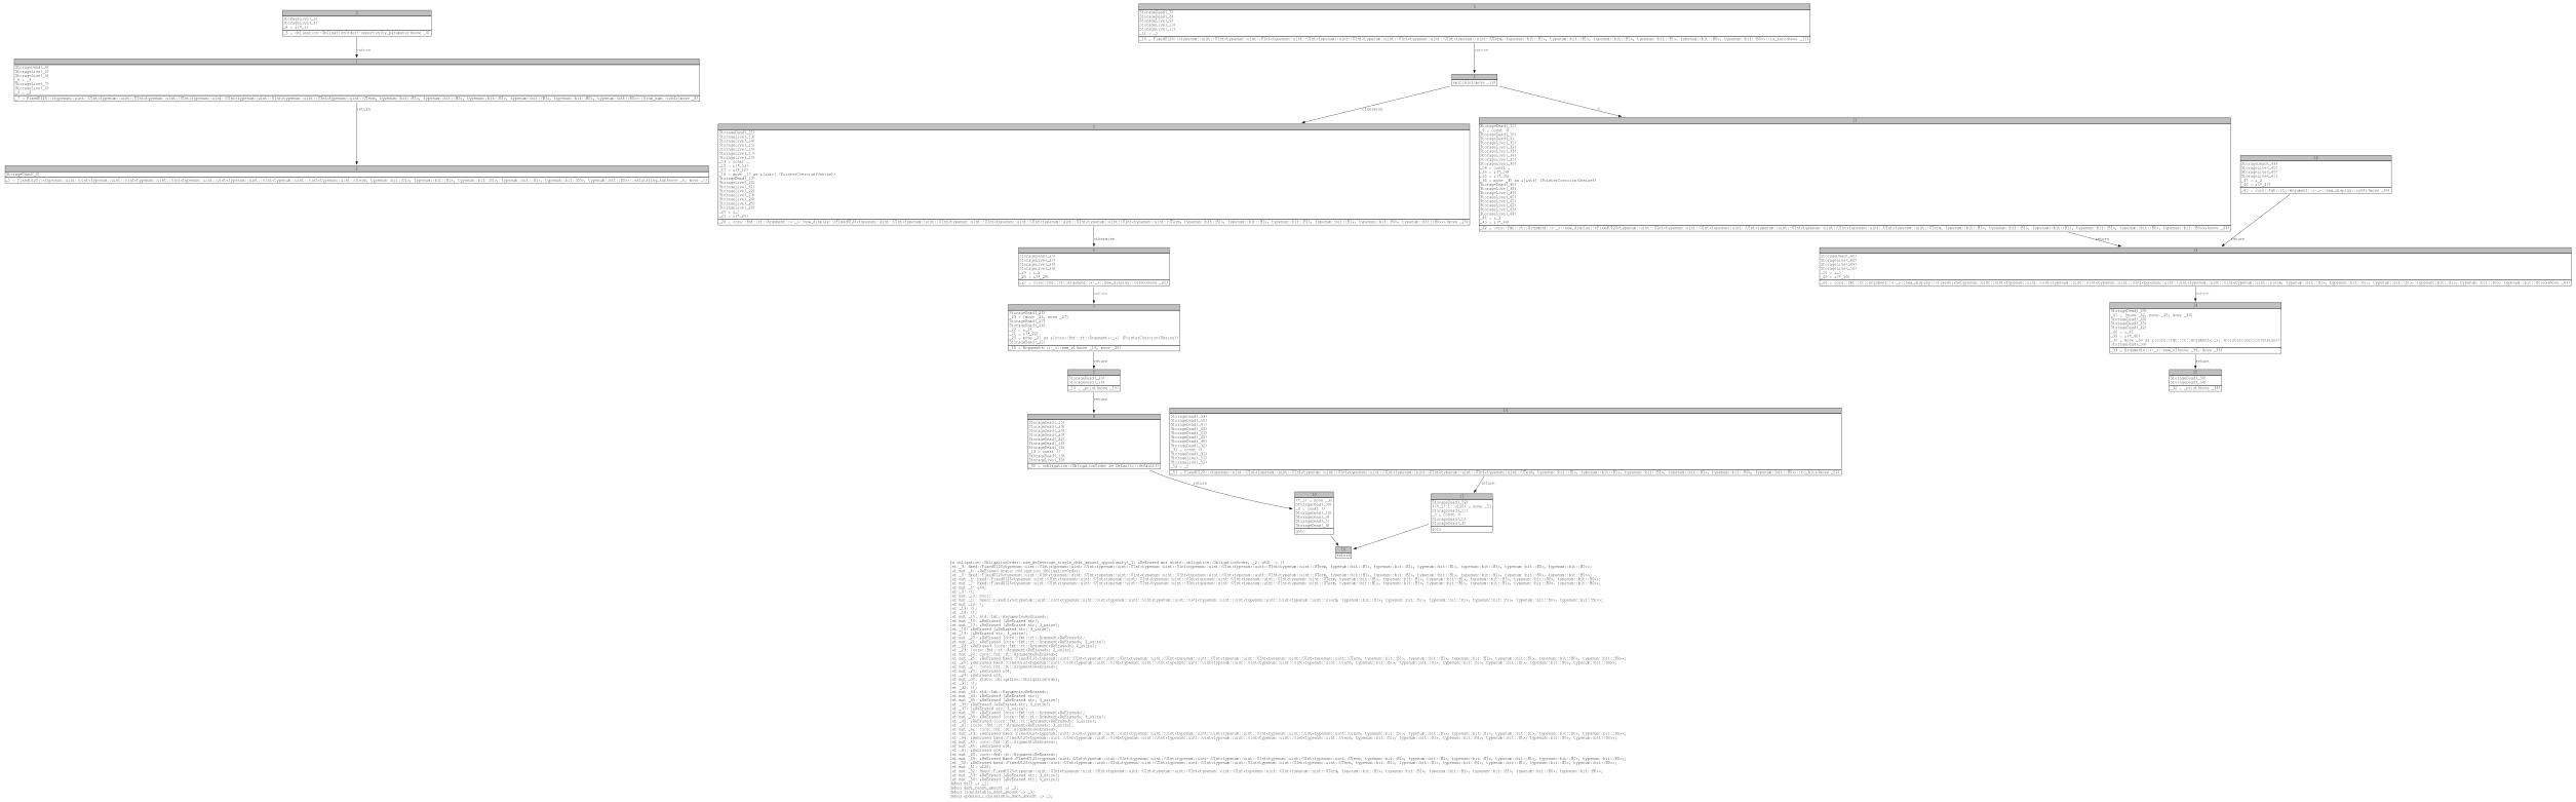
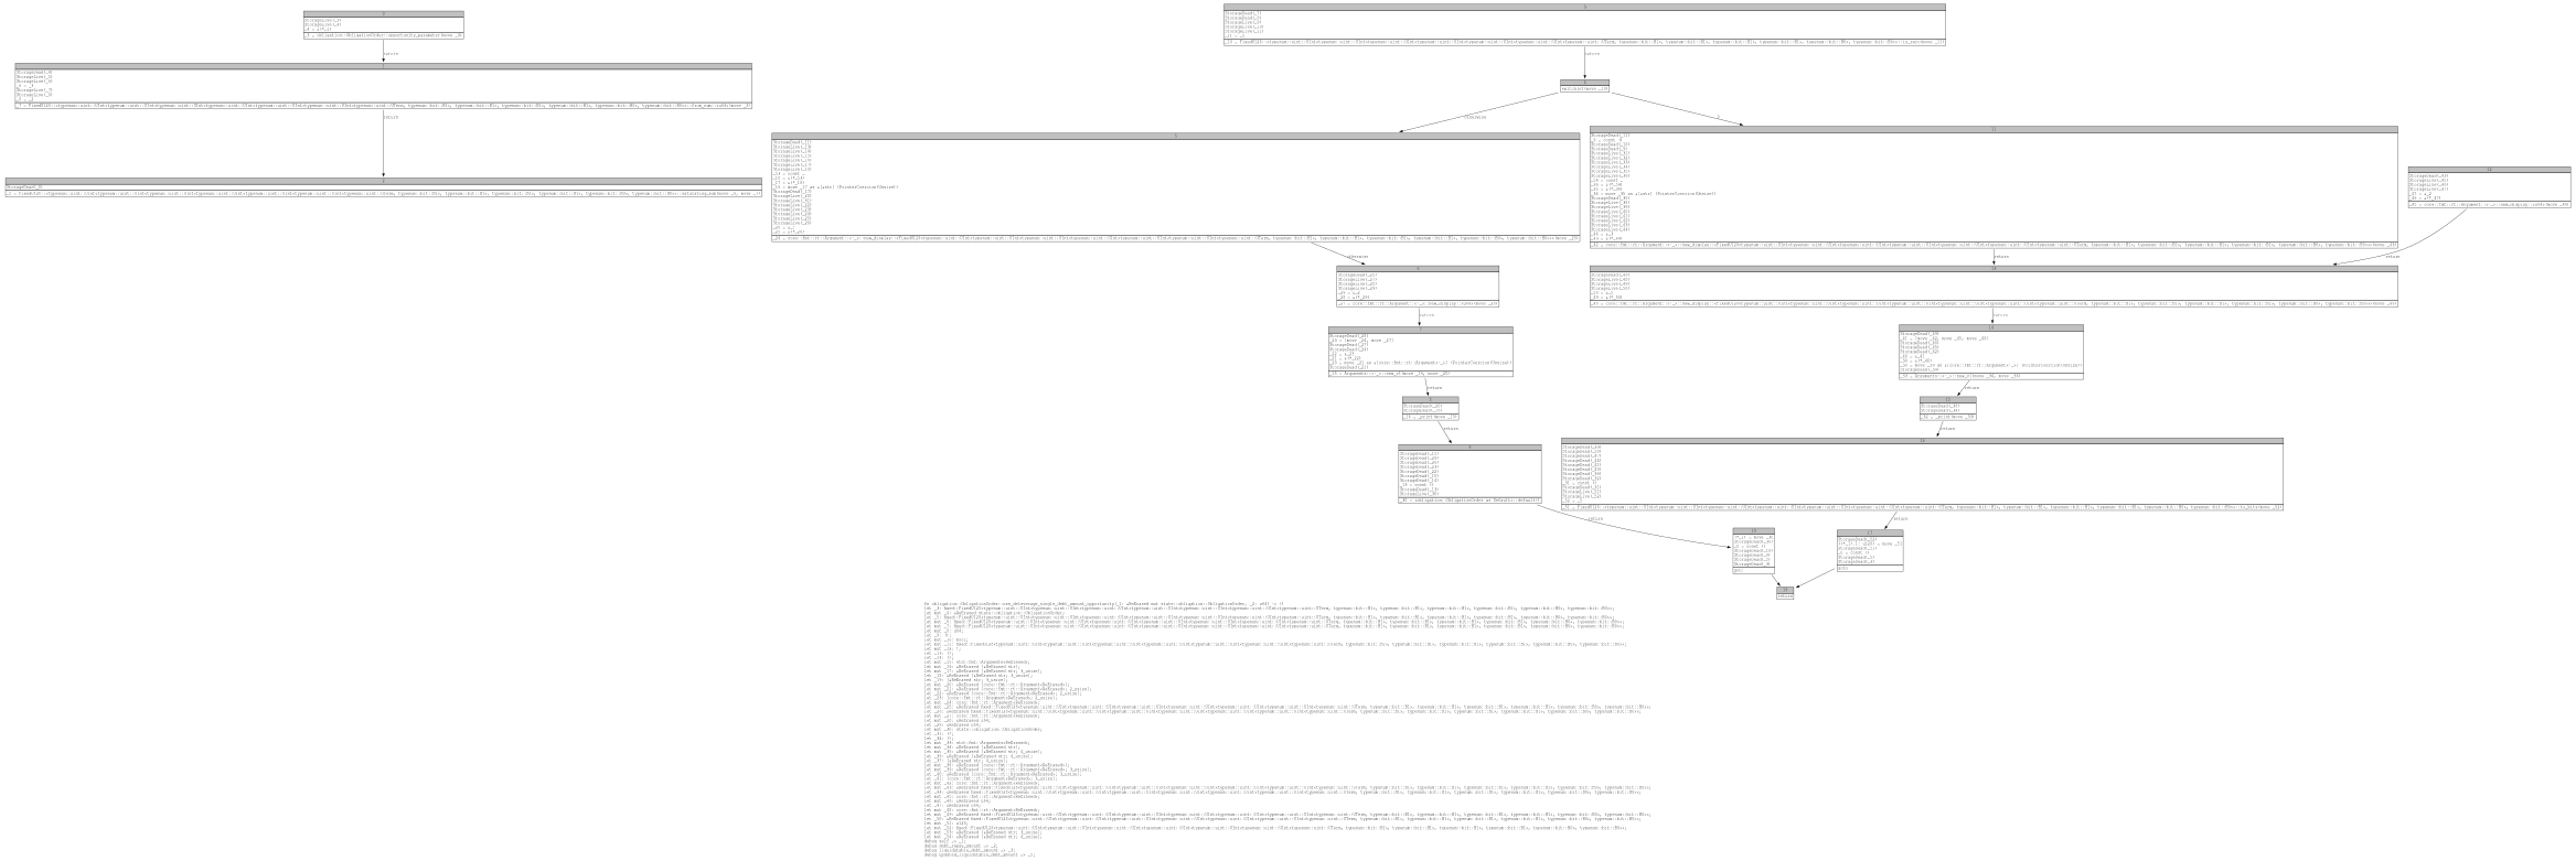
  digraph {
    fontname="Courier, monospace"
    label=<fn obligation::ObligationOrder::use_deleverage_single_debt_amount_opportunity(_1: &amp;ReErased mut state::obligation::ObligationOrder, _2: u64) -&gt; ()<br align="left"/>let _3: fixed::FixedU128&lt;typenum::uint::UInt&lt;typenum::uint::UInt&lt;typenum::uint::UInt&lt;typenum::uint::UInt&lt;typenum::uint::UInt&lt;typenum::uint::UInt&lt;typenum::uint::UTerm, typenum::bit::B1&gt;, typenum::bit::B1&gt;, typenum::bit::B1&gt;, typenum::bit::B1&gt;, typenum::bit::B0&gt;, typenum::bit::B0&gt;&gt;;<br align="left"/>let mut _4: &amp;ReErased state::obligation::ObligationOrder;<br align="left"/>let _5: fixed::FixedU128&lt;typenum::uint::UInt&lt;typenum::uint::UInt&lt;typenum::uint::UInt&lt;typenum::uint::UInt&lt;typenum::uint::UInt&lt;typenum::uint::UInt&lt;typenum::uint::UTerm, typenum::bit::B1&gt;, typenum::bit::B1&gt;, typenum::bit::B1&gt;, typenum::bit::B1&gt;, typenum::bit::B0&gt;, typenum::bit::B0&gt;&gt;;<br align="left"/>let mut _6: fixed::FixedU128&lt;typenum::uint::UInt&lt;typenum::uint::UInt&lt;typenum::uint::UInt&lt;typenum::uint::UInt&lt;typenum::uint::UInt&lt;typenum::uint::UInt&lt;typenum::uint::UTerm, typenum::bit::B1&gt;, typenum::bit::B1&gt;, typenum::bit::B1&gt;, typenum::bit::B1&gt;, typenum::bit::B0&gt;, typenum::bit::B0&gt;&gt;;<br align="left"/>let mut _7: fixed::FixedU128&lt;typenum::uint::UInt&lt;typenum::uint::UInt&lt;typenum::uint::UInt&lt;typenum::uint::UInt&lt;typenum::uint::UInt&lt;typenum::uint::UInt&lt;typenum::uint::UTerm, typenum::bit::B1&gt;, typenum::bit::B1&gt;, typenum::bit::B1&gt;, typenum::bit::B1&gt;, typenum::bit::B0&gt;, typenum::bit::B0&gt;&gt;;<br align="left"/>let mut _8: u64;<br align="left"/>let _9: ();<br align="left"/>let mut _10: bool;<br align="left"/>let mut _11: fixed::FixedU128&lt;typenum::uint::UInt&lt;typenum::uint::UInt&lt;typenum::uint::UInt&lt;typenum::uint::UInt&lt;typenum::uint::UInt&lt;typenum::uint::UInt&lt;typenum::uint::UTerm, typenum::bit::B1&gt;, typenum::bit::B1&gt;, typenum::bit::B1&gt;, typenum::bit::B1&gt;, typenum::bit::B0&gt;, typenum::bit::B0&gt;&gt;;<br align="left"/>let mut _12: !;<br align="left"/>let _13: ();<br align="left"/>let _14: ();<br align="left"/>let mut _15: std::fmt::Arguments&lt;ReErased&gt;;<br align="left"/>let mut _16: &amp;ReErased [&amp;ReErased str];<br align="left"/>let mut _17: &amp;ReErased [&amp;ReErased str; 3_usize];<br align="left"/>let _18: &amp;ReErased [&amp;ReErased str; 3_usize];<br align="left"/>let _19: [&amp;ReErased str; 3_usize];<br align="left"/>let mut _20: &amp;ReErased [core::fmt::rt::Argument&lt;ReErased&gt;];<br align="left"/>let mut _21: &amp;ReErased [core::fmt::rt::Argument&lt;ReErased&gt;; 2_usize];<br align="left"/>let _22: &amp;ReErased [core::fmt::rt::Argument&lt;ReErased&gt;; 2_usize];<br align="left"/>let _23: [core::fmt::rt::Argument&lt;ReErased&gt;; 2_usize];<br align="left"/>let mut _24: core::fmt::rt::Argument&lt;ReErased&gt;;<br align="left"/>let mut _25: &amp;ReErased fixed::FixedU128&lt;typenum::uint::UInt&lt;typenum::uint::UInt&lt;typenum::uint::UInt&lt;typenum::uint::UInt&lt;typenum::uint::UInt&lt;typenum::uint::UInt&lt;typenum::uint::UTerm, typenum::bit::B1&gt;, typenum::bit::B1&gt;, typenum::bit::B1&gt;, typenum::bit::B1&gt;, typenum::bit::B0&gt;, typenum::bit::B0&gt;&gt;;<br align="left"/>let _26: &amp;ReErased fixed::FixedU128&lt;typenum::uint::UInt&lt;typenum::uint::UInt&lt;typenum::uint::UInt&lt;typenum::uint::UInt&lt;typenum::uint::UInt&lt;typenum::uint::UInt&lt;typenum::uint::UTerm, typenum::bit::B1&gt;, typenum::bit::B1&gt;, typenum::bit::B1&gt;, typenum::bit::B1&gt;, typenum::bit::B0&gt;, typenum::bit::B0&gt;&gt;;<br align="left"/>let mut _27: core::fmt::rt::Argument&lt;ReErased&gt;;<br align="left"/>let mut _28: &amp;ReErased u64;<br align="left"/>let _29: &amp;ReErased u64;<br align="left"/>let mut _30: state::obligation::ObligationOrder;<br align="left"/>let _31: ();<br align="left"/>let _32: ();<br align="left"/>let mut _33: std::fmt::Arguments&lt;ReErased&gt;;<br align="left"/>let mut _34: &amp;ReErased [&amp;ReErased str];<br align="left"/>let mut _35: &amp;ReErased [&amp;ReErased str; 4_usize];<br align="left"/>let _36: &amp;ReErased [&amp;ReErased str; 4_usize];<br align="left"/>let _37: [&amp;ReErased str; 4_usize];<br align="left"/>let mut _38: &amp;ReErased [core::fmt::rt::Argument&lt;ReErased&gt;];<br align="left"/>let mut _39: &amp;ReErased [core::fmt::rt::Argument&lt;ReErased&gt;; 3_usize];<br align="left"/>let _40: &amp;ReErased [core::fmt::rt::Argument&lt;ReErased&gt;; 3_usize];<br align="left"/>let _41: [core::fmt::rt::Argument&lt;ReErased&gt;; 3_usize];<br align="left"/>let mut _42: core::fmt::rt::Argument&lt;ReErased&gt;;<br align="left"/>let mut _43: &amp;ReErased fixed::FixedU128&lt;typenum::uint::UInt&lt;typenum::uint::UInt&lt;typenum::uint::UInt&lt;typenum::uint::UInt&lt;typenum::uint::UInt&lt;typenum::uint::UInt&lt;typenum::uint::UTerm, typenum::bit::B1&gt;, typenum::bit::B1&gt;, typenum::bit::B1&gt;, typenum::bit::B1&gt;, typenum::bit::B0&gt;, typenum::bit::B0&gt;&gt;;<br align="left"/>let _44: &amp;ReErased fixed::FixedU128&lt;typenum::uint::UInt&lt;typenum::uint::UInt&lt;typenum::uint::UInt&lt;typenum::uint::UInt&lt;typenum::uint::UInt&lt;typenum::uint::UInt&lt;typenum::uint::UTerm, typenum::bit::B1&gt;, typenum::bit::B1&gt;, typenum::bit::B1&gt;, typenum::bit::B1&gt;, typenum::bit::B0&gt;, typenum::bit::B0&gt;&gt;;<br align="left"/>let mut _45: core::fmt::rt::Argument&lt;ReErased&gt;;<br align="left"/>let mut _46: &amp;ReErased u64;<br align="left"/>let _47: &amp;ReErased u64;<br align="left"/>let mut _48: core::fmt::rt::Argument&lt;ReErased&gt;;<br align="left"/>let mut _49: &amp;ReErased fixed::FixedU128&lt;typenum::uint::UInt&lt;typenum::uint::UInt&lt;typenum::uint::UInt&lt;typenum::uint::UInt&lt;typenum::uint::UInt&lt;typenum::uint::UInt&lt;typenum::uint::UTerm, typenum::bit::B1&gt;, typenum::bit::B1&gt;, typenum::bit::B1&gt;, typenum::bit::B1&gt;, typenum::bit::B0&gt;, typenum::bit::B0&gt;&gt;;<br align="left"/>let _50: &amp;ReErased fixed::FixedU128&lt;typenum::uint::UInt&lt;typenum::uint::UInt&lt;typenum::uint::UInt&lt;typenum::uint::UInt&lt;typenum::uint::UInt&lt;typenum::uint::UInt&lt;typenum::uint::UTerm, typenum::bit::B1&gt;, typenum::bit::B1&gt;, typenum::bit::B1&gt;, typenum::bit::B1&gt;, typenum::bit::B0&gt;, typenum::bit::B0&gt;&gt;;<br align="left"/>let mut _51: u128;<br align="left"/>let mut _52: fixed::FixedU128&lt;typenum::uint::UInt&lt;typenum::uint::UInt&lt;typenum::uint::UInt&lt;typenum::uint::UInt&lt;typenum::uint::UInt&lt;typenum::uint::UInt&lt;typenum::uint::UTerm, typenum::bit::B1&gt;, typenum::bit::B1&gt;, typenum::bit::B1&gt;, typenum::bit::B1&gt;, typenum::bit::B0&gt;, typenum::bit::B0&gt;&gt;;<br align="left"/>let mut _53: &amp;ReErased [&amp;ReErased str; 3_usize];<br align="left"/>let mut _54: &amp;ReErased [&amp;ReErased str; 4_usize];<br align="left"/>debug self =&gt; _1;<br align="left"/>debug debt_repay_amount =&gt; _2;<br align="left"/>debug liquidatable_debt_amount =&gt; _3;<br align="left"/>debug updated_liquidatable_debt_amount =&gt; _5;<br align="left"/>>
    node [fontname="Courier, monospace" shape=none]
    edge [fontname="Courier, monospace"]
    n1 [label=<<table border="0" cellborder="1" cellspacing="0"><tr><td bgcolor="gray" align="center" colspan="1">0</td></tr><tr><td align="left" balign="left">StorageLive(_3)<br/>StorageLive(_4)<br/>_4 = &amp;(*_1)<br/></td></tr><tr><td align="left">_3 = obligation::ObligationOrder::opportunity_parameter(move _4)</td></tr></table>>]
    n2 [label=<<table border="0" cellborder="1" cellspacing="0"><tr><td bgcolor="gray" align="center" colspan="1">1</td></tr><tr><td align="left" balign="left">StorageDead(_4)<br/>StorageLive(_5)<br/>StorageLive(_6)<br/>_6 = _3<br/>StorageLive(_7)<br/>StorageLive(_8)<br/>_8 = _2<br/></td></tr><tr><td align="left">_7 = FixedU128::&lt;typenum::uint::UInt&lt;typenum::uint::UInt&lt;typenum::uint::UInt&lt;typenum::uint::UInt&lt;typenum::uint::UInt&lt;typenum::uint::UInt&lt;typenum::uint::UTerm, typenum::bit::B1&gt;, typenum::bit::B1&gt;, typenum::bit::B1&gt;, typenum::bit::B1&gt;, typenum::bit::B0&gt;, typenum::bit::B0&gt;&gt;::from_num::&lt;u64&gt;(move _8)</td></tr></table>>]
    n3 [label=<<table border="0" cellborder="1" cellspacing="0"><tr><td bgcolor="gray" align="center" colspan="1">2</td></tr><tr><td align="left" balign="left">StorageDead(_8)<br/></td></tr><tr><td align="left">_5 = FixedU128::&lt;typenum::uint::UInt&lt;typenum::uint::UInt&lt;typenum::uint::UInt&lt;typenum::uint::UInt&lt;typenum::uint::UInt&lt;typenum::uint::UInt&lt;typenum::uint::UTerm, typenum::bit::B1&gt;, typenum::bit::B1&gt;, typenum::bit::B1&gt;, typenum::bit::B1&gt;, typenum::bit::B0&gt;, typenum::bit::B0&gt;&gt;::saturating_sub(move _6, move _7)</td></tr></table>>]
    n4 [label=<<table border="0" cellborder="1" cellspacing="0"><tr><td bgcolor="gray" align="center" colspan="1">3</td></tr><tr><td align="left" balign="left">StorageDead(_7)<br/>StorageDead(_6)<br/>StorageLive(_9)<br/>StorageLive(_10)<br/>StorageLive(_11)<br/>_11 = _5<br/></td></tr><tr><td align="left">_10 = FixedU128::&lt;typenum::uint::UInt&lt;typenum::uint::UInt&lt;typenum::uint::UInt&lt;typenum::uint::UInt&lt;typenum::uint::UInt&lt;typenum::uint::UInt&lt;typenum::uint::UTerm, typenum::bit::B1&gt;, typenum::bit::B1&gt;, typenum::bit::B1&gt;, typenum::bit::B1&gt;, typenum::bit::B0&gt;, typenum::bit::B0&gt;&gt;::is_zero(move _11)</td></tr></table>>]
    n5 [label=<<table border="0" cellborder="1" cellspacing="0"><tr><td bgcolor="gray" align="center" colspan="1">4</td></tr><tr><td align="left">switchInt(move _10)</td></tr></table>>]
    n6 [label=<<table border="0" cellborder="1" cellspacing="0"><tr><td bgcolor="gray" align="center" colspan="1">5</td></tr><tr><td align="left" balign="left">StorageDead(_11)<br/>StorageLive(_13)<br/>StorageLive(_14)<br/>StorageLive(_15)<br/>StorageLive(_16)<br/>StorageLive(_17)<br/>StorageLive(_18)<br/>_53 = const _<br/>_18 = &amp;(*_53)<br/>_17 = &amp;(*_18)<br/>_16 = move _17 as &amp;[&amp;str] (PointerCoercion(Unsize))<br/>StorageDead(_17)<br/>StorageLive(_20)<br/>StorageLive(_61)<br/>StorageLive(_22)<br/>StorageLive(_23)<br/>StorageLive(_24)<br/>StorageLive(_25)<br/>StorageLive(_26)<br/>_26 = &amp;_3<br/>_25 = &amp;(*_26)<br/></td></tr><tr><td align="left">_24 = core::fmt::rt::Argument::&lt;'_&gt;::new_display::&lt;FixedU128&lt;typenum::uint::UInt&lt;typenum::uint::UInt&lt;typenum::uint::UInt&lt;typenum::uint::UInt&lt;typenum::uint::UInt&lt;typenum::uint::UInt&lt;typenum::uint::UTerm, typenum::bit::B1&gt;, typenum::bit::B1&gt;, typenum::bit::B1&gt;, typenum::bit::B1&gt;, typenum::bit::B0&gt;, typenum::bit::B0&gt;&gt;&gt;(move _25)</td></tr></table>>]
    n7 [label=<<table border="0" cellborder="1" cellspacing="0"><tr><td bgcolor="gray" align="center" colspan="1">11</td></tr><tr><td align="left" balign="left">StorageDead(_11)<br/>_9 = const ()<br/>StorageDead(_10)<br/>StorageDead(_9)<br/>StorageLive(_31)<br/>StorageLive(_32)<br/>StorageLive(_33)<br/>StorageLive(_34)<br/>StorageLive(_35)<br/>StorageLive(_36)<br/>_54 = const _<br/>_36 = &amp;(*_54)<br/>_35 = &amp;(*_36)<br/>_34 = move _35 as &amp;[&amp;str] (PointerCoercion(Unsize))<br/>StorageDead(_35)<br/>StorageLive(_38)<br/>StorageLive(_39)<br/>StorageLive(_40)<br/>StorageLive(_41)<br/>StorageLive(_42)<br/>StorageLive(_43)<br/>StorageLive(_44)<br/>_44 = &amp;_3<br/>_43 = &amp;(*_44)<br/></td></tr><tr><td align="left">_42 = core::fmt::rt::Argument::&lt;'_&gt;::new_display::&lt;FixedU128&lt;typenum::uint::UInt&lt;typenum::uint::UInt&lt;typenum::uint::UInt&lt;typenum::uint::UInt&lt;typenum::uint::UInt&lt;typenum::uint::UInt&lt;typenum::uint::UTerm, typenum::bit::B1&gt;, typenum::bit::B1&gt;, typenum::bit::B1&gt;, typenum::bit::B1&gt;, typenum::bit::B0&gt;, typenum::bit::B0&gt;&gt;&gt;(move _43)</td></tr></table>>]
    n8 [label=<<table border="0" cellborder="1" cellspacing="0"><tr><td bgcolor="gray" align="center" colspan="1">6</td></tr><tr><td align="left" balign="left">StorageDead(_25)<br/>StorageLive(_27)<br/>StorageLive(_28)<br/>StorageLive(_29)<br/>_29 = &amp;_2<br/>_28 = &amp;(*_29)<br/></td></tr><tr><td align="left">_27 = core::fmt::rt::Argument::&lt;'_&gt;::new_display::&lt;u64&gt;(move _28)</td></tr></table>>]
    n9 [label=<<table border="0" cellborder="1" cellspacing="0"><tr><td bgcolor="gray" align="center" colspan="1">13</td></tr><tr><td align="left" balign="left">StorageDead(_46)<br/>StorageLive(_48)<br/>StorageLive(_49)<br/>StorageLive(_50)<br/>_50 = &amp;_5<br/>_49 = &amp;(*_50)<br/></td></tr><tr><td align="left">_48 = core::fmt::rt::Argument::&lt;'_&gt;::new_display::&lt;FixedU128&lt;typenum::uint::UInt&lt;typenum::uint::UInt&lt;typenum::uint::UInt&lt;typenum::uint::UInt&lt;typenum::uint::UInt&lt;typenum::uint::UInt&lt;typenum::uint::UTerm, typenum::bit::B1&gt;, typenum::bit::B1&gt;, typenum::bit::B1&gt;, typenum::bit::B1&gt;, typenum::bit::B0&gt;, typenum::bit::B0&gt;&gt;&gt;(move _49)</td></tr></table>>]
    n10 [label=<<table border="0" cellborder="1" cellspacing="0"><tr><td bgcolor="gray" align="center" colspan="1">7</td></tr><tr><td align="left" balign="left">StorageDead(_28)<br/>_23 = [move _24, move _27]<br/>StorageDead(_27)<br/>StorageDead(_24)<br/>_22 = &amp;_23<br/>_21 = &amp;(*_22)<br/>_20 = move _21 as &amp;[core::fmt::rt::Argument&lt;'_&gt;] (PointerCoercion(Unsize))<br/>StorageDead(_21)<br/></td></tr><tr><td align="left">_15 = Arguments::&lt;'_&gt;::new_v1(move _16, move _20)</td></tr></table>>]
    n11 [label=<<table border="0" cellborder="1" cellspacing="0"><tr><td bgcolor="gray" align="center" colspan="1">8</td></tr><tr><td align="left" balign="left">StorageDead(_20)<br/>StorageDead(_16)<br/></td></tr><tr><td align="left">_14 = _print(move _15)</td></tr></table>>]
    n12 [label=<<table border="0" cellborder="1" cellspacing="0"><tr><td bgcolor="gray" align="center" colspan="1">9</td></tr><tr><td align="left" balign="left">StorageDead(_15)<br/>StorageDead(_29)<br/>StorageDead(_26)<br/>StorageDead(_23)<br/>StorageDead(_22)<br/>StorageDead(_18)<br/>StorageDead(_14)<br/>_13 = const ()<br/>StorageDead(_13)<br/>StorageLive(_30)<br/></td></tr><tr><td align="left">_30 = &lt;obligation::ObligationOrder as Default&gt;::default()</td></tr></table>>]
    n13 [label=<<table border="0" cellborder="1" cellspacing="0"><tr><td bgcolor="gray" align="center" colspan="1">10</td></tr><tr><td align="left" balign="left">(*_1) = move _30<br/>StorageDead(_30)<br/>_0 = const ()<br/>StorageDead(_10)<br/>StorageDead(_9)<br/>StorageDead(_5)<br/>StorageDead(_3)<br/></td></tr><tr><td align="left">goto</td></tr></table>>]
    n14 [label=<<table border="0" cellborder="1" cellspacing="0"><tr><td bgcolor="gray" align="center" colspan="1">18</td></tr><tr><td align="left">return</td></tr></table>>]
    n15 [label=<<table border="0" cellborder="1" cellspacing="0"><tr><td bgcolor="gray" align="center" colspan="1">12</td></tr><tr><td align="left" balign="left">StorageDead(_43)<br/>StorageLive(_45)<br/>StorageLive(_46)<br/>StorageLive(_47)<br/>_47 = &amp;_2<br/>_46 = &amp;(*_47)<br/></td></tr><tr><td align="left">_45 = core::fmt::rt::Argument::&lt;'_&gt;::new_display::&lt;u64&gt;(move _46)</td></tr></table>>]
    n16 [label=<<table border="0" cellborder="1" cellspacing="0"><tr><td bgcolor="gray" align="center" colspan="1">14</td></tr><tr><td align="left" balign="left">StorageDead(_49)<br/>_41 = [move _42, move _45, move _48]<br/>StorageDead(_48)<br/>StorageDead(_45)<br/>StorageDead(_42)<br/>_40 = &amp;_41<br/>_39 = &amp;(*_40)<br/>_38 = move _39 as &amp;[core::fmt::rt::Argument&lt;'_&gt;] (PointerCoercion(Unsize))<br/>StorageDead(_39)<br/></td></tr><tr><td align="left">_33 = Arguments::&lt;'_&gt;::new_v1(move _34, move _38)</td></tr></table>>]
    n17 [label=<<table border="0" cellborder="1" cellspacing="0"><tr><td bgcolor="gray" align="center" colspan="1">15</td></tr><tr><td align="left" balign="left">StorageDead(_38)<br/>StorageDead(_34)<br/></td></tr><tr><td align="left">_32 = _print(move _33)</td></tr></table>>]
    n18 [label=<<table border="0" cellborder="1" cellspacing="0"><tr><td bgcolor="gray" align="center" colspan="1">16</td></tr><tr><td align="left" balign="left">StorageDead(_33)<br/>StorageDead(_50)<br/>StorageDead(_47)<br/>StorageDead(_44)<br/>StorageDead(_41)<br/>StorageDead(_40)<br/>StorageDead(_36)<br/>StorageDead(_32)<br/>_31 = const ()<br/>StorageDead(_31)<br/>StorageLive(_51)<br/>StorageLive(_52)<br/>_52 = _5<br/></td></tr><tr><td align="left">_51 = FixedU128::&lt;typenum::uint::UInt&lt;typenum::uint::UInt&lt;typenum::uint::UInt&lt;typenum::uint::UInt&lt;typenum::uint::UInt&lt;typenum::uint::UInt&lt;typenum::uint::UTerm, typenum::bit::B1&gt;, typenum::bit::B1&gt;, typenum::bit::B1&gt;, typenum::bit::B1&gt;, typenum::bit::B0&gt;, typenum::bit::B0&gt;&gt;::to_bits(move _52)</td></tr></table>>]
    n19 [label=<<table border="0" cellborder="1" cellspacing="0"><tr><td bgcolor="gray" align="center" colspan="1">17</td></tr><tr><td align="left" balign="left">StorageDead(_52)<br/>((*_1).1: u128) = move _51<br/>StorageDead(_51)<br/>_0 = const ()<br/>StorageDead(_5)<br/>StorageDead(_3)<br/></td></tr><tr><td align="left">goto</td></tr></table>>]
    n1 -> n2 [label=return]
    n2 -> n3 [label=return]
    n4 -> n5 [label=return]
    n5 -> n6 [label=otherwise]
    n5 -> n7 [label=0]
    n6 -> n8 [label=otherwise]
    n7 -> n9 [label=return]
    n8 -> n10 [label=return]
    n9 -> n16 [label=return]
    n10 -> n11 [label=return]
    n11 -> n12 [label=return]
    n12 -> n13 [label=return]
    n13 -> n14
    n15 -> n9 [label=return]
    n16 -> n17 [label=return]
+   n17 -> n18 [label=return]
    n18 -> n19 [label=return]
    n19 -> n14
  }
